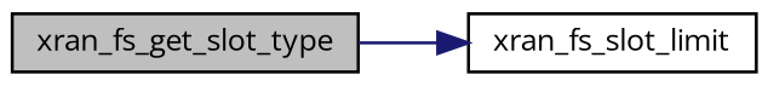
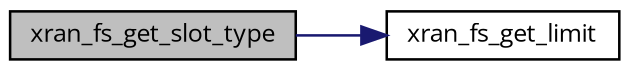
  digraph {
    rankdir=LR
    fontname="Open Sans"
    node [color=black fontname="Open Sans" fontsize=10 shape=record style=filled]
    n1 [fillcolor=grey75 fontcolor=black height=0.2 label=xran_fs_get_slot_type width=0.4]
-   n2 [fillcolor=white height=0.2 label=xran_fs_slot_limit width=0.4]
+   n2 [fillcolor=white height=0.2 label=xran_fs_get_limit width=0.4]
    n1 -> n2 [color=midnightblue fontname="Open Sans" fontsize=10 labelfontname=Helvetica labelfontsize=10 style=solid]
  }
